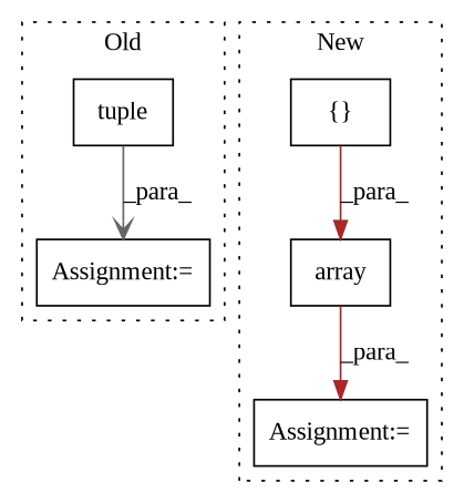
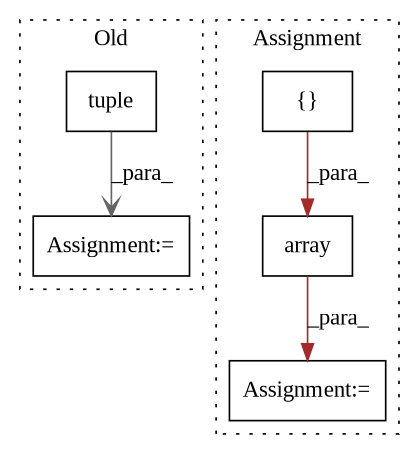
  digraph {
    fontname="Liberation Serif"
    node [a=32 l="6,1" shape=box fontname="Liberation Serif"]
    edge [color=brown arrowhead=normal fontname="Liberation Serif"]
    n1 [label=tuple s="1239,1272"]
    n2 [a=7 l=2 label="Assignment:=" s=1237]
    n3 [label=array s="2706,2752"]
    n4 [a=7 l=1 label="Assignment:=" s=2699]
    n5 [a=4 l="1,1" label="{}" s="2721,2751"]
    subgraph cluster_1 {
      label=Old
      style=dotted
      n1
      n2
    }
    subgraph cluster_2 {
-     label=New
+     label=Assignment
      style=dotted
      n3
      n4
      n5
    }
    n1 -> n2 [label=_para_ color=gray40 arrowhead=vee]
    n3 -> n4 [label=_para_]
    n5 -> n3 [label=_para_]
  }
